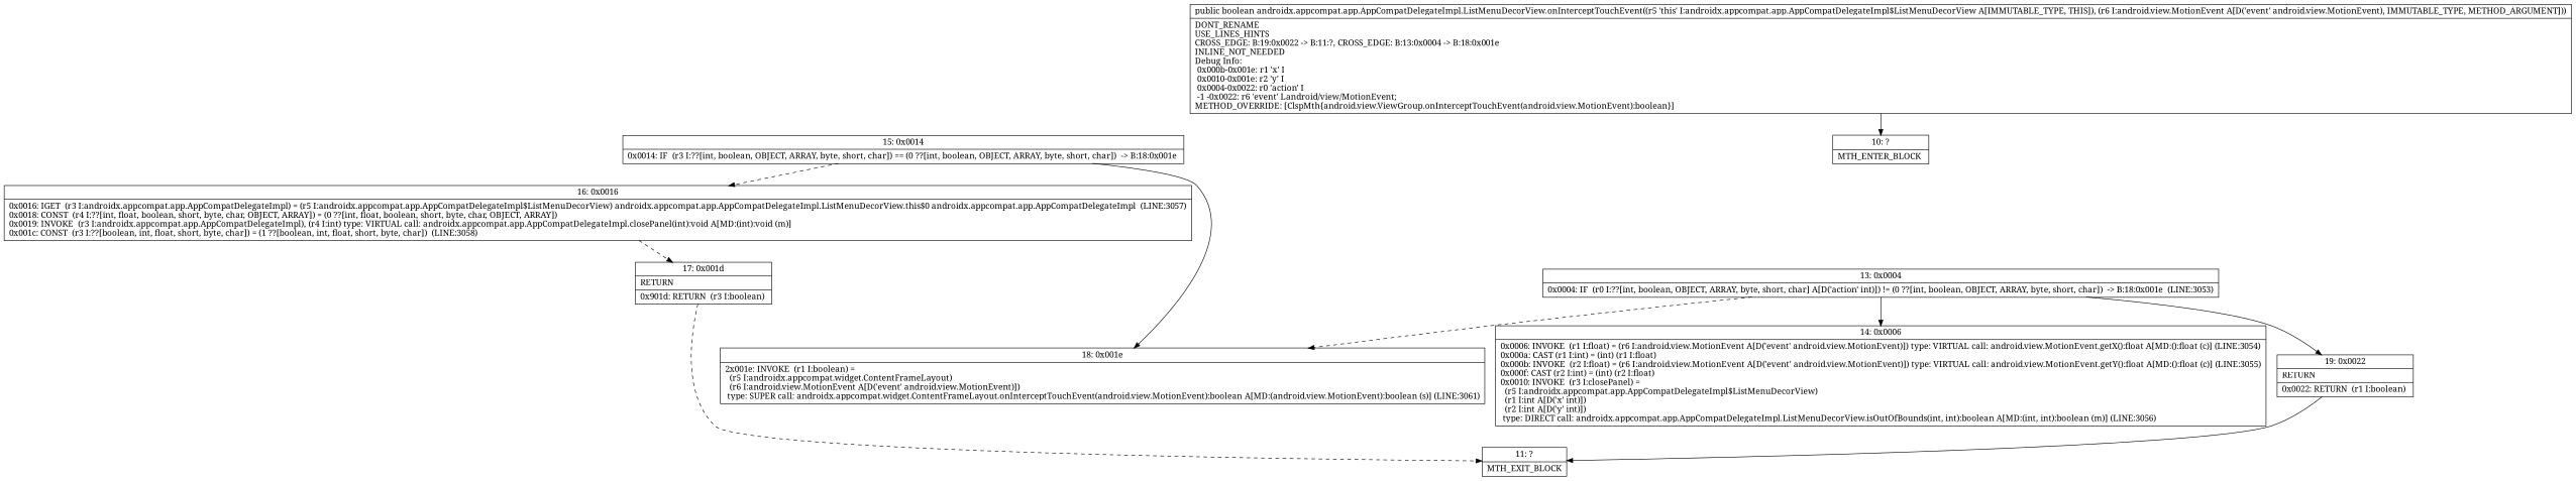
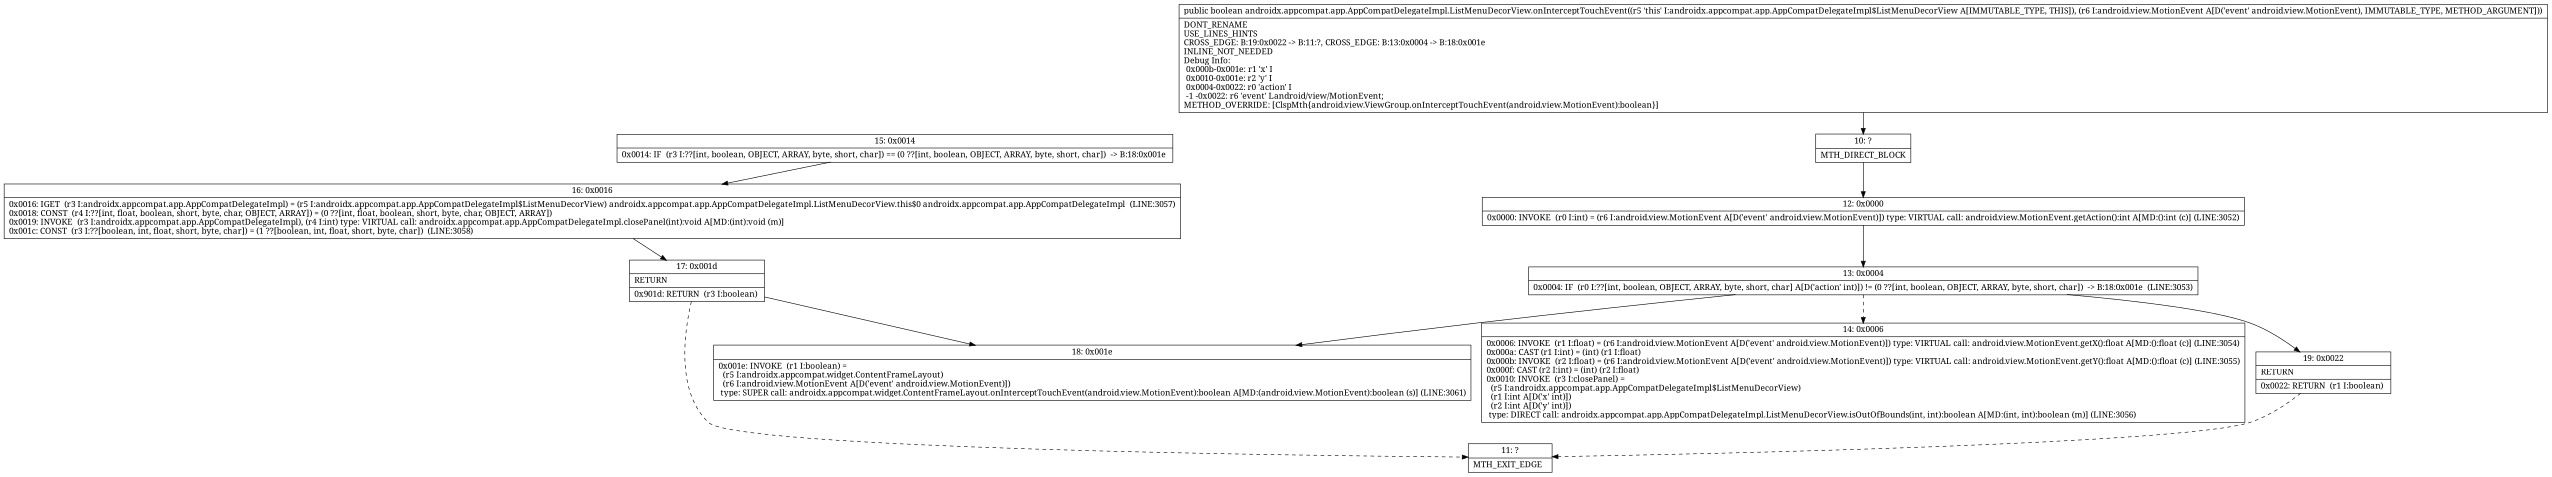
  digraph {
    fontname="Noto Serif"
    node [fontname="Noto Serif" shape=record]
    edge [fontname="Noto Serif"]
-   n1 [label="{10\:\ ?|MTH_ENTER_BLOCK\l}"]
+   n1 [label="{10\:\ ?|MTH_DIRECT_BLOCK\l}"]
+   n2 [label="{12\:\ 0x0000|0x0000: INVOKE  (r0 I:int) = (r6 I:android.view.MotionEvent A[D('event' android.view.MotionEvent)]) type: VIRTUAL call: android.view.MotionEvent.getAction():int A[MD:():int (c)] (LINE:3052)\l}"]
    n3 [label="{13\:\ 0x0004|0x0004: IF  (r0 I:??[int, boolean, OBJECT, ARRAY, byte, short, char] A[D('action' int)]) != (0 ??[int, boolean, OBJECT, ARRAY, byte, short, char])  \-\> B:18:0x001e  (LINE:3053)\l}"]
    n4 [label="{14\:\ 0x0006|0x0006: INVOKE  (r1 I:float) = (r6 I:android.view.MotionEvent A[D('event' android.view.MotionEvent)]) type: VIRTUAL call: android.view.MotionEvent.getX():float A[MD:():float (c)] (LINE:3054)\l0x000a: CAST (r1 I:int) = (int) (r1 I:float) \l0x000b: INVOKE  (r2 I:float) = (r6 I:android.view.MotionEvent A[D('event' android.view.MotionEvent)]) type: VIRTUAL call: android.view.MotionEvent.getY():float A[MD:():float (c)] (LINE:3055)\l0x000f: CAST (r2 I:int) = (int) (r2 I:float) \l0x0010: INVOKE  (r3 I:closePanel) = \l  (r5 I:androidx.appcompat.app.AppCompatDelegateImpl$ListMenuDecorView)\l  (r1 I:int A[D('x' int)])\l  (r2 I:int A[D('y' int)])\l type: DIRECT call: androidx.appcompat.app.AppCompatDelegateImpl.ListMenuDecorView.isOutOfBounds(int, int):boolean A[MD:(int, int):boolean (m)] (LINE:3056)\l}"]
-   n5 [label="{18\:\ 0x001e|2x001e: INVOKE  (r1 I:boolean) = \l  (r5 I:androidx.appcompat.widget.ContentFrameLayout)\l  (r6 I:android.view.MotionEvent A[D('event' android.view.MotionEvent)])\l type: SUPER call: androidx.appcompat.widget.ContentFrameLayout.onInterceptTouchEvent(android.view.MotionEvent):boolean A[MD:(android.view.MotionEvent):boolean (s)] (LINE:3061)\l}"]
+   n5 [label="{18\:\ 0x001e|0x001e: INVOKE  (r1 I:boolean) = \l  (r5 I:androidx.appcompat.widget.ContentFrameLayout)\l  (r6 I:android.view.MotionEvent A[D('event' android.view.MotionEvent)])\l type: SUPER call: androidx.appcompat.widget.ContentFrameLayout.onInterceptTouchEvent(android.view.MotionEvent):boolean A[MD:(android.view.MotionEvent):boolean (s)] (LINE:3061)\l}"]
    n6 [label="{19\:\ 0x0022|RETURN\l|0x0022: RETURN  (r1 I:boolean) \l}"]
    n7 [label="{15\:\ 0x0014|0x0014: IF  (r3 I:??[int, boolean, OBJECT, ARRAY, byte, short, char]) == (0 ??[int, boolean, OBJECT, ARRAY, byte, short, char])  \-\> B:18:0x001e \l}"]
    n8 [label="{16\:\ 0x0016|0x0016: IGET  (r3 I:androidx.appcompat.app.AppCompatDelegateImpl) = (r5 I:androidx.appcompat.app.AppCompatDelegateImpl$ListMenuDecorView) androidx.appcompat.app.AppCompatDelegateImpl.ListMenuDecorView.this$0 androidx.appcompat.app.AppCompatDelegateImpl  (LINE:3057)\l0x0018: CONST  (r4 I:??[int, float, boolean, short, byte, char, OBJECT, ARRAY]) = (0 ??[int, float, boolean, short, byte, char, OBJECT, ARRAY]) \l0x0019: INVOKE  (r3 I:androidx.appcompat.app.AppCompatDelegateImpl), (r4 I:int) type: VIRTUAL call: androidx.appcompat.app.AppCompatDelegateImpl.closePanel(int):void A[MD:(int):void (m)]\l0x001c: CONST  (r3 I:??[boolean, int, float, short, byte, char]) = (1 ??[boolean, int, float, short, byte, char])  (LINE:3058)\l}"]
    n9 [label="{17\:\ 0x001d|RETURN\l|0x901d: RETURN  (r3 I:boolean) \l}"]
-   n10 [label="{11\:\ ?|MTH_EXIT_BLOCK\l}"]
+   n10 [label="{11\:\ ?|MTH_EXIT_EDGE\l}"]
    n11 [label="{public boolean androidx.appcompat.app.AppCompatDelegateImpl.ListMenuDecorView.onInterceptTouchEvent((r5 'this' I:androidx.appcompat.app.AppCompatDelegateImpl$ListMenuDecorView A[IMMUTABLE_TYPE, THIS]), (r6 I:android.view.MotionEvent A[D('event' android.view.MotionEvent), IMMUTABLE_TYPE, METHOD_ARGUMENT]))  | DONT_RENAME\lUSE_LINES_HINTS\lCROSS_EDGE: B:19:0x0022 \-\> B:11:?, CROSS_EDGE: B:13:0x0004 \-\> B:18:0x001e\lINLINE_NOT_NEEDED\lDebug Info:\l  0x000b\-0x001e: r1 'x' I\l  0x0010\-0x001e: r2 'y' I\l  0x0004\-0x0022: r0 'action' I\l  \-1 \-0x0022: r6 'event' Landroid\/view\/MotionEvent;\lMETHOD_OVERRIDE: [ClspMth\{android.view.ViewGroup.onInterceptTouchEvent(android.view.MotionEvent):boolean\}]\l}"]
-   n3 -> n4 [style=solid]
-   n3 -> n5 [style=dashed]
+   n1 -> n2
+   n2 -> n3
+   n3 -> n4 [style=dashed]
+   n3 -> n5
    n3 -> n6
-   n6 -> n10
-   n7 -> n5
-   n7 -> n8 [style=dashed]
-   n8 -> n9 [style=dashed]
+   n6 -> n10 [style=dashed]
+   n9 -> n5
+   n7 -> n8 [style=solid]
+   n8 -> n9
    n9 -> n10 [style=dashed]
    n11 -> n1
  }
